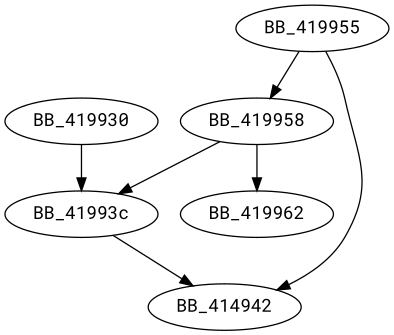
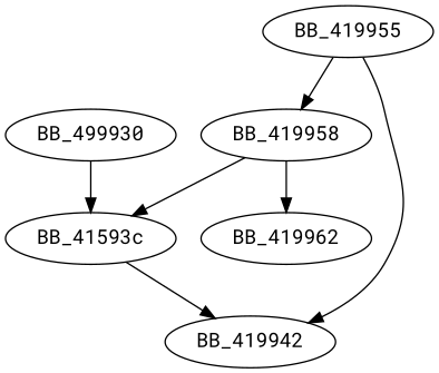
  digraph {
    fontname="Roboto Mono"
    node [fontname="Roboto Mono"]
    edge [fontname="Roboto Mono"]
-   BB_419930
-   BB_41993c
-   BB_419942 [label=BB_414942]
+   BB_419930 [label=BB_499930]
+   BB_41993c [label=BB_41593c]
+   BB_419942
    BB_419958
    n5 [label=BB_419962]
    BB_419955
    BB_419930 -> BB_41993c
    BB_41993c -> BB_419942
    BB_419958 -> BB_41993c
    BB_419958 -> n5
    BB_419955 -> BB_419942
    BB_419955 -> BB_419958
  }
